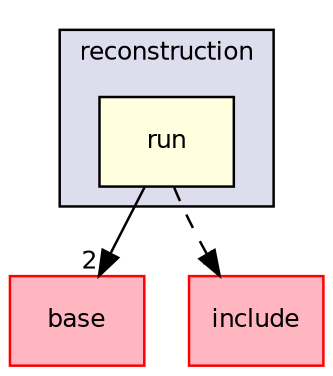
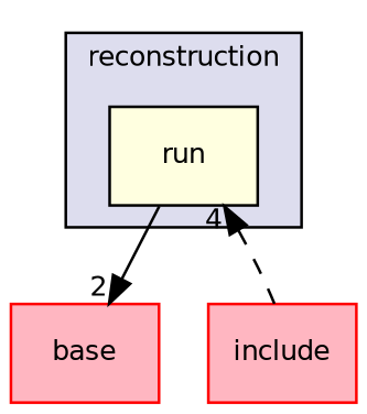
  digraph {
    compound=true
    node [fillcolor=lightpink fontname=Helvetica fontsize=10 shape=box style=filled color=red]
    edge [labeldistance=1.5 labelfontname=Helvetica labelfontsize=10]
    n1 [fillcolor=lightyellow label=run pencolor=black color=""]
    n2 [label=base]
    n3 [label=include]
    subgraph cluster_1 {
      bgcolor="#ddddee"
      fontname=Helvetica
      fontsize=10
      label=reconstruction
      pencolor=black
      n1
    }
    n1 -> n2 [headlabel=2 style=solid]
-   n1 -> n3 [headlabel=4 style=dashed]
+   n3 -> n1 [headlabel=4 style=dashed]
  }
